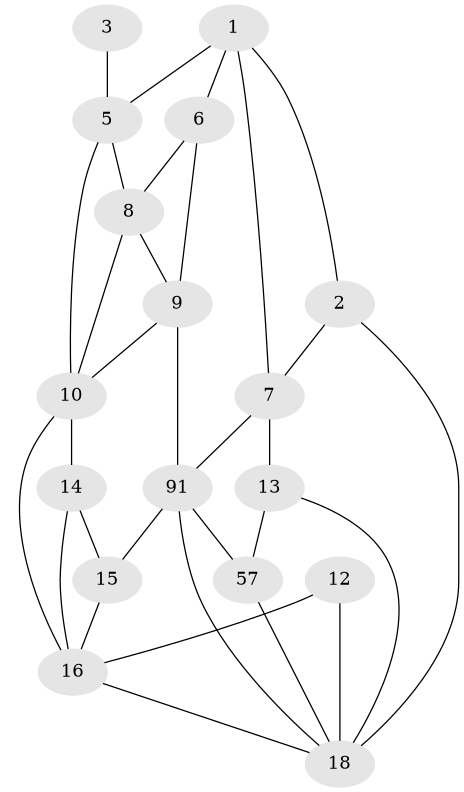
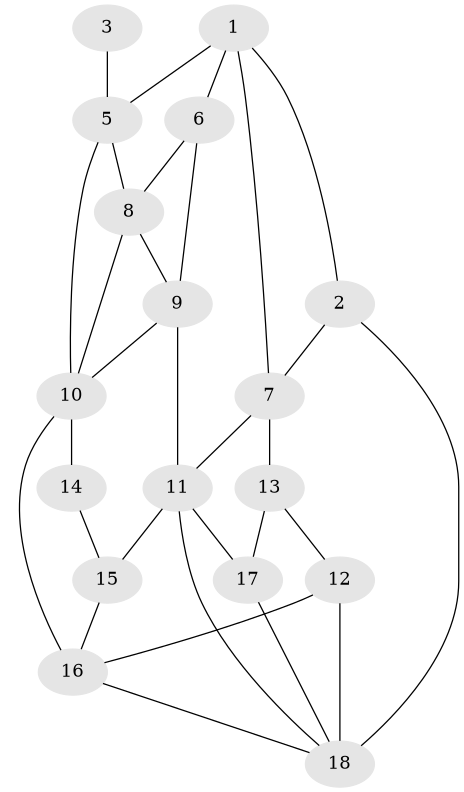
  graph {
    node [color=gray90 style=filled]
    edge [weight=1.0]
    1
    2
    5
    6
    7
    18
    8
    10
    9
-   11 [label=91]
+   11
    13
    3
    12
    16
    14
    15
-   17 [label=57]
+   17
    1 -- 2
    1 -- 5
    1 -- 6
    1 -- 7
    2 -- 7
    2 -- 18
    5 -- 8
    5 -- 10
    6 -- 8
    6 -- 9
    7 -- 11
    7 -- 13 [weight=2.0]
    8 -- 10
    8 -- 9
    10 -- 16
    10 -- 14
    9 -- 10
    9 -- 11 [weight=2.0]
    11 -- 18
    11 -- 15
    11 -- 17
-   13 -- 18
+   13 -- 12
    13 -- 17 [weight=2.0]
    3 -- 5 [weight=2.0]
    12 -- 18 [weight=2.0]
    12 -- 16
    16 -- 18
-   14 -- 16 [weight=2.0]
    14 -- 15 [weight=2.0]
    15 -- 16
    17 -- 18
  }
